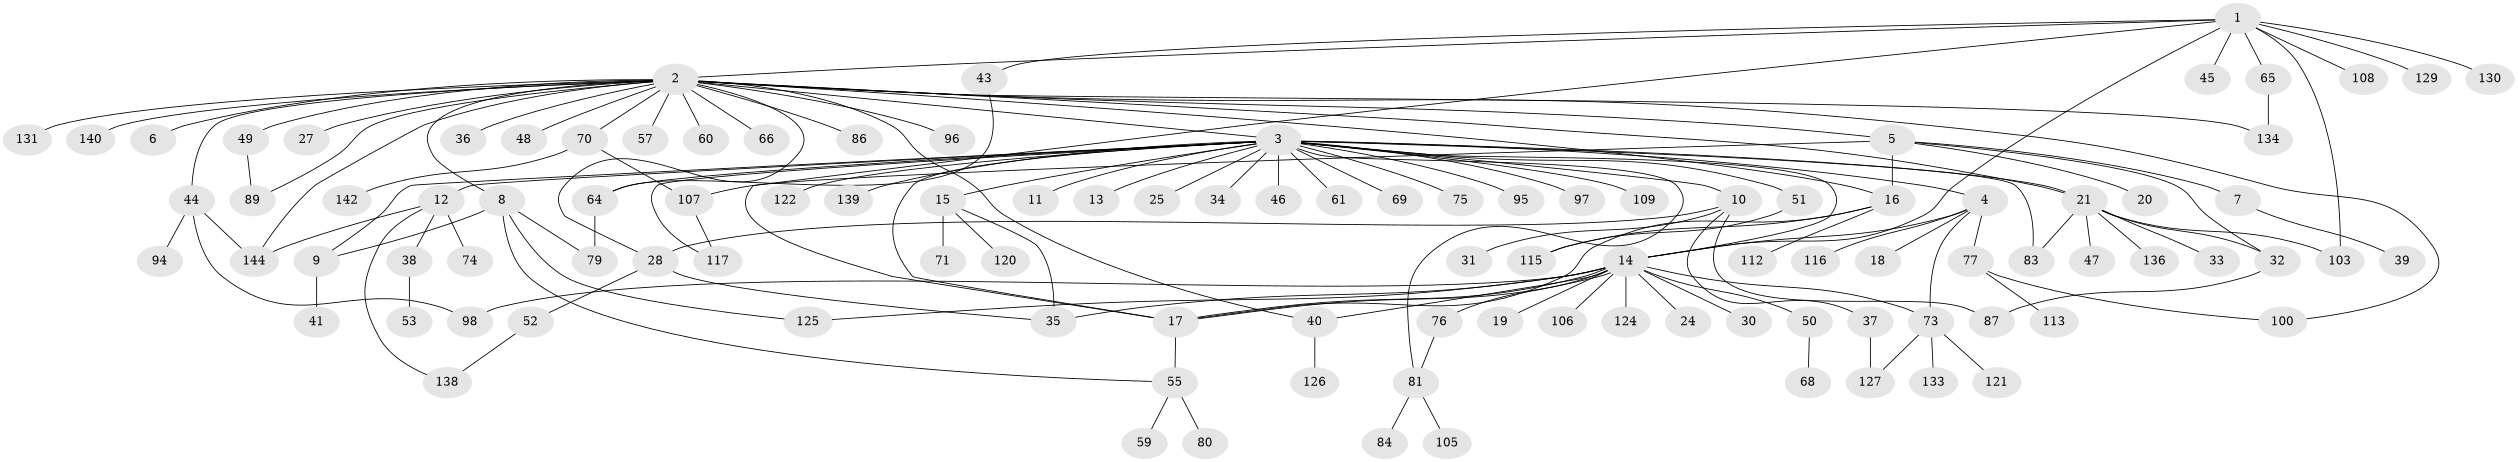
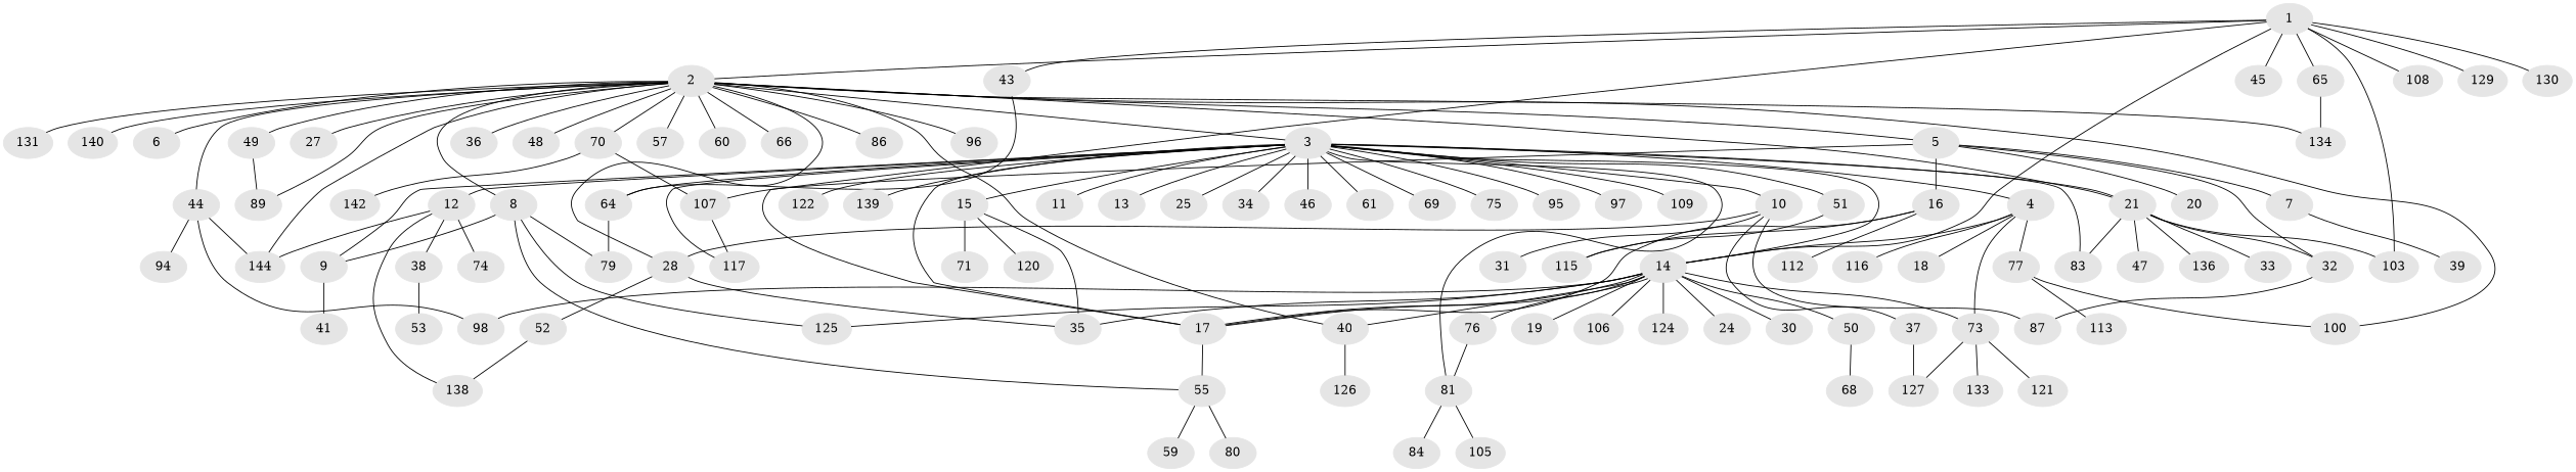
  graph {
    node [color=gray90 style=filled]
    1 [super="+99"]
    2 [super="+93"]
    14 [super="+42"]
    17 [super="+22"]
    43
    45
    65
    103
    108 [super="+143"]
    129
    130
    3 [super="+82"]
    5 [super="+58"]
    6 [super="+90"]
    8 [super="+132"]
    16 [super="+111"]
    21 [super="+23"]
    27 [super="+85"]
    28 [super="+88"]
    36
    40
    44 [super="+118"]
    48
    49 [super="+56"]
    57
    60
    66
    70
    86
    89
    96
    100 [super="+114"]
    131
    134
    140
    144
    73 [super="+91"]
    125
    19
    24
    30
    35 [super="+104"]
    50
    76
    98
    106
    124
    55 [super="+135"]
    64
    4 [super="+54"]
    9
    10 [super="+26"]
    11
    12 [super="+29"]
    13
    15 [super="+110"]
    25
    34 [super="+63"]
    46
    51 [super="+72"]
    61
    69
    75 [super="+92"]
    81 [super="+101"]
    83
    95
    97
    109
    117
    122
    139
    7 [super="+137"]
    20
    32
    107
    79
    112
    115
    33 [super="+141"]
    47 [super="+119"]
    136
    52
    126
    94
    142
    18
    77
    116
    41
    31 [super="+78"]
    37
    87
    38 [super="+67"]
    74
    138
    71 [super="+102"]
    120
    84
    105
    127
    121 [super="+128"]
    133
    113
    39
    59 [super="+123"]
    80
    53
    68
    1 -- 2
    1 -- 14
    1 -- 17
    1 -- 43
    1 -- 45
    1 -- 65
    1 -- 103
    1 -- 108
    1 -- 129
    1 -- 130
    2 -- 3
    2 -- 5
    2 -- 6
    2 -- 8
-   2 -- 16
    2 -- 21
    2 -- 27
    2 -- 28
    2 -- 36
    2 -- 40
    2 -- 44
    2 -- 48
    2 -- 49
    2 -- 57
    2 -- 60
    2 -- 66
    2 -- 70
    2 -- 86
    2 -- 89
    2 -- 96
    2 -- 100
    2 -- 131
    2 -- 134
    2 -- 140
    2 -- 144
    14 -- 17
    14 -- 17
    14 -- 40
    14 -- 73
    14 -- 125
    14 -- 19
    14 -- 24
    14 -- 30
    14 -- 35
    14 -- 50
    14 -- 76
    14 -- 98
    14 -- 106
    14 -- 124
    17 -- 55
    43 -- 64
    65 -- 134
    3 -- 14
    3 -- 17
    3 -- 21
    3 -- 64
    3 -- 4
    3 -- 9
    3 -- 10
    3 -- 11
    3 -- 12
    3 -- 13
    3 -- 15
    3 -- 25
    3 -- 34
    3 -- 46
    3 -- 51
    3 -- 61
    3 -- 69
    3 -- 75
    3 -- 81
    3 -- 83
    3 -- 95
    3 -- 97
    3 -- 109
    3 -- 117
    3 -- 122
    3 -- 139
    5 -- 16
    5 -- 7
    5 -- 20
    5 -- 32
    5 -- 107
    8 -- 125
    8 -- 55
    8 -- 9
    8 -- 79
    16 -- 17
    16 -- 112
    16 -- 115
    21 -- 103
    21 -- 83
    21 -- 32
    21 -- 33
    21 -- 47
    21 -- 136
    28 -- 35
    28 -- 52
    40 -- 126
    44 -- 144
    44 -- 98
    44 -- 94
    49 -- 89
    70 -- 107
    70 -- 142
    73 -- 127
    73 -- 121
    73 -- 133
    50 -- 68
    76 -- 81
    55 -- 59
    55 -- 80
    64 -- 79
    4 -- 14
    4 -- 73
    4 -- 18
    4 -- 77
    4 -- 116
    9 -- 41
    10 -- 28
    10 -- 31
    10 -- 37
    10 -- 87
    12 -- 144
    12 -- 38
    12 -- 74
    12 -- 138
    15 -- 35
    15 -- 71
    15 -- 120
    51 -- 115
    81 -- 84
    81 -- 105
    7 -- 39
    32 -- 87
    107 -- 117
    52 -- 138
    77 -- 100
    77 -- 113
    37 -- 127
    38 -- 53
  }
